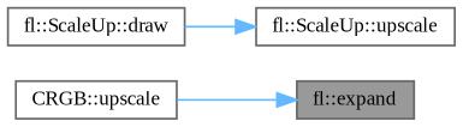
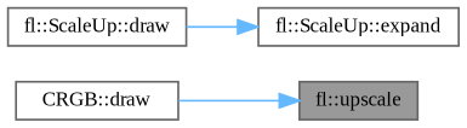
  digraph {
    fontname="Liberation Serif"
    rankdir=RL
    node [color=grey40 fillcolor=white fontname="Liberation Serif" fontsize=10 shape=box style=filled]
    edge [color=steelblue1 dir=back fontname="Liberation Serif" fontsize=10 labelfontname=Helvetica labelfontsize=10 style=solid]
-   n1 [color=gray40 fillcolor=grey60 fontcolor=black height=0.2 label="fl::expand" width=0.4]
-   n2 [height=0.2 label="CRGB::upscale" width=0.4]
-   n3 [height=0.2 label="fl::ScaleUp::upscale" width=0.4]
+   n1 [color=gray40 fillcolor=grey60 fontcolor=black height=0.2 label="fl::upscale" width=0.4]
+   n2 [height=0.2 label="CRGB::draw" width=0.4]
+   n3 [height=0.2 label="fl::ScaleUp::expand" width=0.4]
    n4 [height=0.2 label="fl::ScaleUp::draw" width=0.4]
    n1 -> n2
    n3 -> n4
  }
